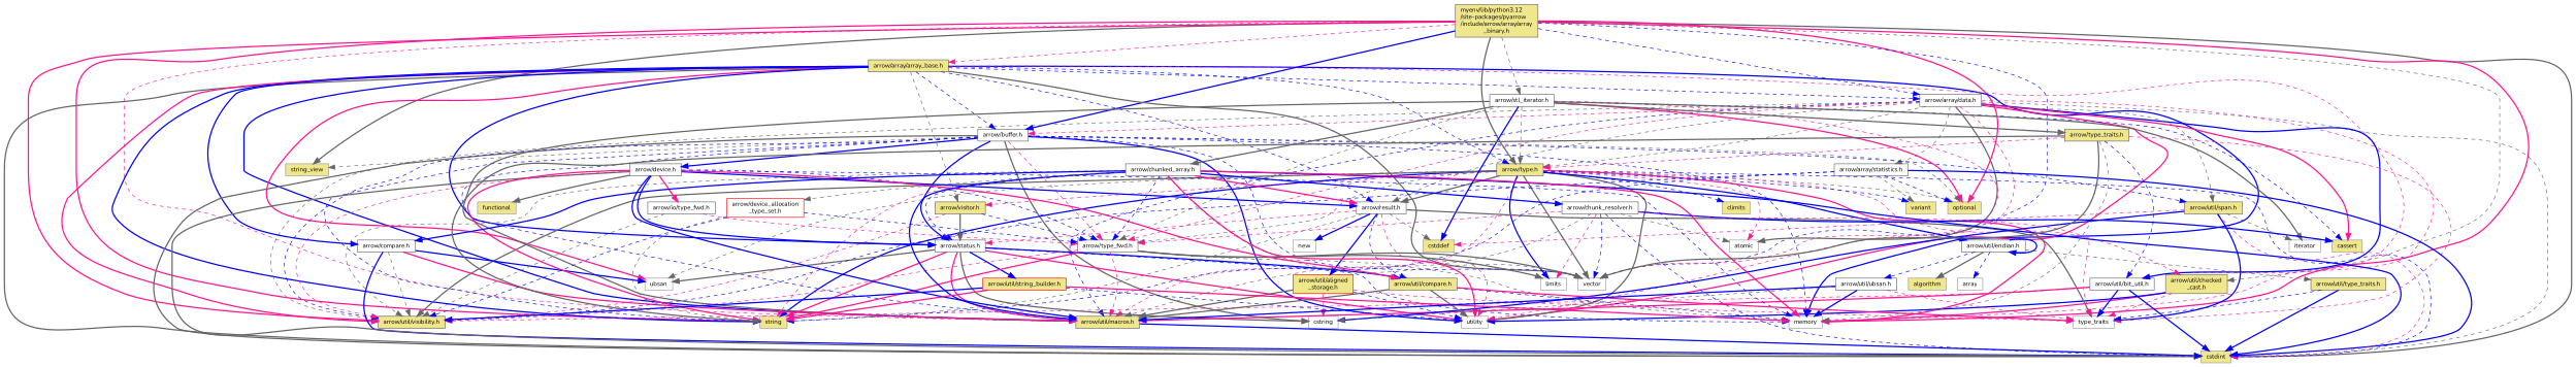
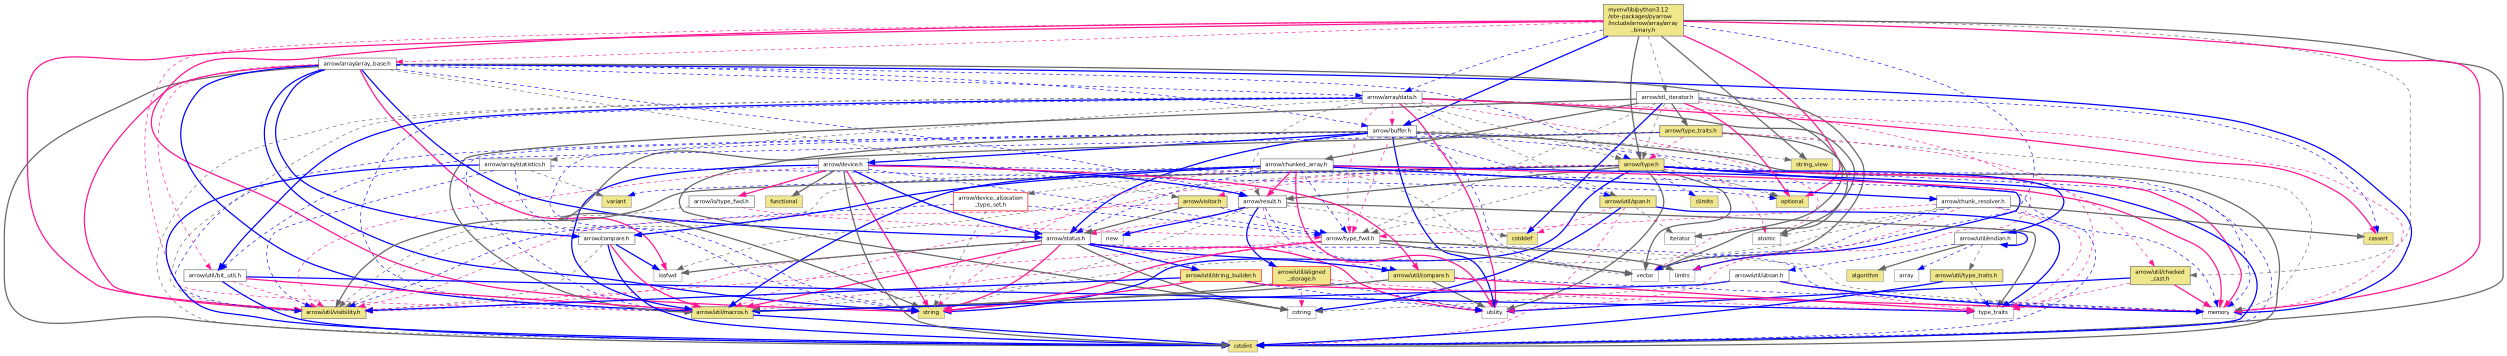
  digraph {
    fontname=Nunito
    node [color=grey40 fillcolor=white fontname=Nunito fontsize=10 shape=box style=filled]
    edge [color=blue fontname=Nunito fontsize=10 labelfontname=Helvetica labelfontsize=10 style=dashed]
    n1 [color=gray40 fillcolor=khaki fontcolor=black height=0.2 label="myenv/lib/python3.12\l/site-packages/pyarrow\l/include/arrow/array/array\l_binary.h" width=0.4]
    n2 [color=grey60 fillcolor=khaki height=0.2 label=cstdint width=0.4]
    n3 [color=grey60 height=0.2 label=memory width=0.4]
    n4 [color=grey60 fillcolor=khaki height=0.2 label=optional width=0.4]
    n5 [color=grey60 fillcolor=khaki height=0.2 label=string width=0.4]
    n6 [color=grey60 fillcolor=khaki height=0.2 label=string_view width=0.4]
    n7 [color=grey60 height=0.2 label=vector width=0.4]
-   n8 [fillcolor=khaki height=0.2 label="arrow/array/array_base.h" width=0.4]
+   n8 [height=0.2 label="arrow/array/array_base.h" width=0.4]
    n9 [height=0.2 label="arrow/array/data.h" width=0.4]
    n10 [fillcolor=khaki height=0.2 label="arrow/util/visibility.h" width=0.4]
    n11 [height=0.2 label="arrow/buffer.h" width=0.4]
    n12 [fillcolor=khaki height=0.2 label="arrow/util/macros.h" width=0.4]
    n13 [fillcolor=khaki height=0.2 label="arrow/type.h" width=0.4]
    n14 [fillcolor=khaki height=0.2 label="arrow/util/checked\l_cast.h" width=0.4]
    n15 [height=0.2 label="arrow/stl_iterator.h" width=0.4]
-   n16 [color=grey60 height=0.2 label=ubsan width=0.4]
+   n16 [color=grey60 height=0.2 label=iosfwd width=0.4]
    n17 [height=0.2 label="arrow/result.h" width=0.4]
    n18 [height=0.2 label="arrow/status.h" width=0.4]
    n19 [fillcolor=khaki height=0.2 label="arrow/visitor.h" width=0.4]
    n20 [height=0.2 label="arrow/util/bit_util.h" width=0.4]
    n21 [height=0.2 label="arrow/compare.h" width=0.4]
    n22 [color=grey60 height=0.2 label=atomic width=0.4]
    n23 [color=grey60 fillcolor=khaki height=0.2 label=cassert width=0.4]
    n24 [color=grey60 height=0.2 label=utility width=0.4]
    n25 [height=0.2 label="arrow/array/statistics.h" width=0.4]
    n26 [height=0.2 label="arrow/type_fwd.h" width=0.4]
    n27 [fillcolor=khaki height=0.2 label="arrow/util/span.h" width=0.4]
    n28 [color=grey60 height=0.2 label=cstring width=0.4]
    n29 [height=0.2 label="arrow/device.h" width=0.4]
    n30 [color=grey60 fillcolor=khaki height=0.2 label=variant width=0.4]
    n31 [color=grey60 height=0.2 label=limits width=0.4]
    n32 [color=grey60 fillcolor=khaki height=0.2 label=climits width=0.4]
    n33 [height=0.2 label="arrow/util/endian.h" width=0.4]
    n34 [color=grey60 height=0.2 label=type_traits width=0.4]
    n35 [color=grey60 fillcolor=khaki height=0.2 label=cstddef width=0.4]
    n36 [color=grey60 height=0.2 label=iterator width=0.4]
    n37 [height=0.2 label="arrow/chunked_array.h" width=0.4]
    n38 [fillcolor=khaki height=0.2 label="arrow/type_traits.h" width=0.4]
    n39 [fillcolor=khaki height=0.2 label="arrow/util/compare.h" width=0.4]
    n40 [color=grey60 height=0.2 label=new width=0.4]
    n41 [color=red fillcolor=khaki height=0.2 label="arrow/util/aligned\l_storage.h" width=0.4]
    n42 [color=red fillcolor=khaki height=0.2 label="arrow/util/string_builder.h" width=0.4]
    n43 [color=grey60 fillcolor=khaki height=0.2 label=functional width=0.4]
    n44 [height=0.2 label="arrow/io/type_fwd.h" width=0.4]
    n45 [color=grey60 fillcolor=khaki height=0.2 label=algorithm width=0.4]
    n46 [color=grey60 height=0.2 label=array width=0.4]
    n47 [fillcolor=khaki height=0.2 label="arrow/util/type_traits.h" width=0.4]
    n48 [height=0.2 label="arrow/util/ubsan.h" width=0.4]
    n49 [height=0.2 label="arrow/chunk_resolver.h" width=0.4]
    n50 [color=red height=0.2 label="arrow/device_allocation\l_type_set.h" width=0.4]
    n1 -> n2 [color=gray40 style=bold]
    n1 -> n3 [color=deeppink style=bold]
    n1 -> n4 [color=deeppink style=bold]
    n1 -> n5 [color=deeppink style=bold]
    n1 -> n6 [color=gray40 style=bold]
    n1 -> n7
    n1 -> n8 [color=deeppink]
    n1 -> n9
    n1 -> n10 [color=deeppink style=bold]
    n1 -> n11 [style=bold]
    n1 -> n12 [color=deeppink]
    n1 -> n13 [color=gray40 style=bold]
    n1 -> n14 [color=gray40]
    n1 -> n15 [color=gray40]
    n8 -> n2 [color=gray40 style=bold]
    n8 -> n3 [style=bold]
    n8 -> n5 [style=bold]
    n8 -> n7 [color=gray40 style=bold]
    n8 -> n9
    n8 -> n10 [color=deeppink style=bold]
    n8 -> n11
    n8 -> n12 [style=bold]
    n8 -> n13
    n8 -> n16 [color=deeppink style=bold]
    n8 -> n17
    n8 -> n18 [style=bold]
    n8 -> n19 [color=gray40]
    n8 -> n20 [color=deeppink]
    n8 -> n21 [style=bold]
    n9 -> n2 [color=gray40]
    n9 -> n3 [color=deeppink]
    n9 -> n7 [color=deeppink]
    n9 -> n10 [color=gray40]
    n9 -> n11 [color=deeppink]
    n9 -> n12
    n9 -> n13 [color=gray40]
    n9 -> n17 [color=gray40]
    n9 -> n20 [style=bold]
    n9 -> n22 [color=gray40 style=bold]
    n9 -> n23 [color=deeppink style=bold]
    n9 -> n24 [color=deeppink style=bold]
    n9 -> n25 [color=gray40]
    n9 -> n26 [color=deeppink]
    n9 -> n27 [color=gray40]
    n11 -> n2 [color=gray40 style=bold]
    n11 -> n3
    n11 -> n4 [color=gray40]
    n11 -> n5
    n11 -> n6 [color=gray40]
    n11 -> n7
    n11 -> n10
    n11 -> n12
    n11 -> n18 [style=bold]
    n11 -> n24 [style=bold]
    n11 -> n26 [color=deeppink]
    n11 -> n27
    n11 -> n28 [color=gray40 style=bold]
    n11 -> n29 [style=bold]
    n12 -> n2 [style=bold]
    n13 -> n2
    n13 -> n3 [color=deeppink style=bold]
    n13 -> n4 [color=gray40]
    n13 -> n5 [style=bold]
    n13 -> n7 [color=gray40 style=bold]
    n13 -> n10 [color=gray40 style=bold]
    n13 -> n12 [color=deeppink]
    n13 -> n14 [color=deeppink]
    n13 -> n16 [color=gray40]
    n13 -> n17 [color=gray40 style=bold]
    n13 -> n19 [color=deeppink]
    n13 -> n22 [color=deeppink]
    n13 -> n24 [color=gray40 style=bold]
    n13 -> n26 [color=gray40]
    n13 -> n30
    n13 -> n31 [style=bold]
    n13 -> n32
    n13 -> n33 [style=bold]
    n14 -> n3 [color=deeppink style=bold]
    n14 -> n24 [style=bold]
    n14 -> n34 [color=deeppink]
    n15 -> n4 [color=deeppink style=bold]
    n15 -> n12 [color=gray40 style=bold]
    n15 -> n13 [color=gray40]
    n15 -> n23
    n15 -> n24 [color=deeppink]
    n15 -> n26 [color=gray40]
    n15 -> n35 [style=bold]
    n15 -> n36 [color=gray40 style=bold]
    n15 -> n37 [color=gray40 style=bold]
    n15 -> n38 [color=gray40 style=bold]
    n17 -> n5 [color=gray40]
    n17 -> n18 [color=deeppink]
    n17 -> n24 [color=deeppink]
    n17 -> n34 [color=gray40 style=bold]
    n17 -> n35 [color=gray40]
    n17 -> n39
    n17 -> n40 [style=bold]
    n17 -> n41 [style=bold]
    n18 -> n3
    n18 -> n5 [color=deeppink style=bold]
+   n18 -> n10 [color=deeppink]
    n18 -> n12 [color=deeppink style=bold]
    n18 -> n16 [color=gray40 style=bold]
    n18 -> n24 [color=deeppink style=bold]
    n18 -> n28 [color=gray40 style=bold]
    n18 -> n39 [style=bold]
    n18 -> n42 [style=bold]
    n19 -> n10 [color=deeppink]
    n19 -> n18 [color=gray40 style=bold]
    n19 -> n26
    n20 -> n2 [style=bold]
    n20 -> n10 [color=deeppink]
    n20 -> n12 [color=deeppink style=bold]
    n20 -> n34 [style=bold]
    n21 -> n2 [style=bold]
    n21 -> n10 [color=gray40]
    n21 -> n12 [color=deeppink style=bold]
    n21 -> n16 [style=bold]
    n25 -> n2 [style=bold]
    n25 -> n4
    n25 -> n5
    n25 -> n10
    n25 -> n30 [color=gray40]
    n26 -> n3 [color=gray40]
    n26 -> n5 [color=deeppink style=bold]
    n26 -> n7 [color=gray40 style=bold]
    n26 -> n10 [color=deeppink]
    n26 -> n12 [color=deeppink]
    n26 -> n31 [color=gray40 style=bold]
    n27 -> n2 [color=deeppink]
    n27 -> n28 [style=bold]
    n27 -> n34 [style=bold]
    n27 -> n35 [color=deeppink]
    n27 -> n36 [color=gray40]
    n29 -> n2 [color=gray40 style=bold]
    n29 -> n3
    n29 -> n5 [color=deeppink style=bold]
    n29 -> n10 [color=deeppink]
    n29 -> n12 [style=bold]
    n29 -> n17 [style=bold]
    n29 -> n18 [style=bold]
    n29 -> n26
    n29 -> n39 [color=deeppink style=bold]
    n29 -> n43 [color=gray40 style=bold]
    n29 -> n44 [color=deeppink style=bold]
    n33 -> n33 [style=bold]
    n33 -> n45 [color=gray40 style=bold]
    n33 -> n46
    n33 -> n47 [color=gray40]
    n33 -> n48
    n37 -> n2 [style=bold]
    n37 -> n3 [color=deeppink style=bold]
    n37 -> n5 [color=deeppink]
    n37 -> n7 [color=gray40]
    n37 -> n10 [color=gray40]
    n37 -> n12 [style=bold]
    n37 -> n17 [color=deeppink style=bold]
    n37 -> n18
    n37 -> n21 [style=bold]
    n37 -> n24 [color=deeppink style=bold]
    n37 -> n26
    n37 -> n49 [style=bold]
    n37 -> n50 [color=gray40]
    n38 -> n3 [color=gray40]
    n38 -> n5 [color=gray40 style=bold]
    n38 -> n7 [color=gray40 style=bold]
    n38 -> n13 [color=deeppink]
    n38 -> n20
    n38 -> n34 [color=deeppink]
    n39 -> n3
    n39 -> n12 [color=gray40 style=bold]
    n39 -> n24 [color=gray40 style=bold]
    n39 -> n34 [color=deeppink style=bold]
    n41 -> n12 [color=gray40 style=bold]
    n41 -> n24
    n41 -> n28 [color=deeppink]
    n41 -> n34 [color=deeppink]
    n42 -> n3 [color=deeppink style=bold]
    n42 -> n5 [color=deeppink style=bold]
    n42 -> n10 [style=bold]
    n42 -> n24
    n44 -> n10 [color=gray40]
    n44 -> n26 [color=deeppink]
    n47 -> n2 [style=bold]
    n47 -> n34
    n48 -> n3 [style=bold]
    n48 -> n12 [style=bold]
    n48 -> n28 [color=gray40]
    n48 -> n34 [color=deeppink]
    n49 -> n2
    n49 -> n7
    n49 -> n12 [color=gray40]
    n49 -> n22 [color=gray40]
-   n49 -> n23 [style=bold]
+   n49 -> n23 [color=gray40 style=bold]
    n49 -> n26 [color=deeppink]
    n49 -> n31 [color=deeppink]
    n49 -> n34 [color=deeppink]
    n50 -> n5 [color=gray40]
    n50 -> n10
    n50 -> n26
  }
